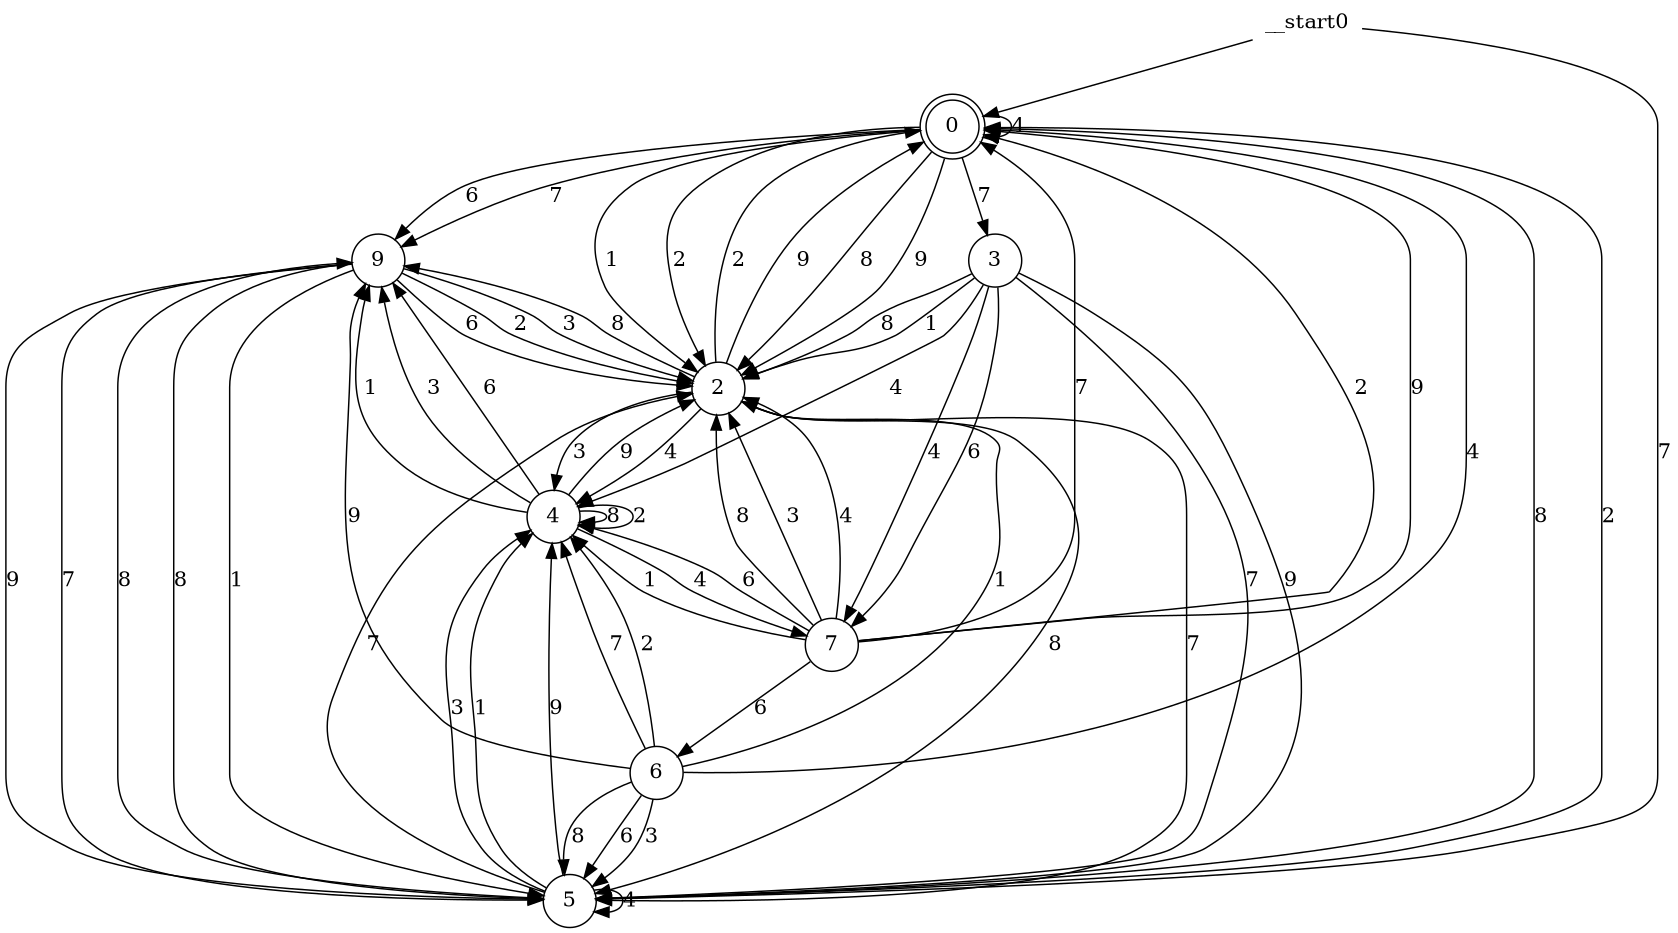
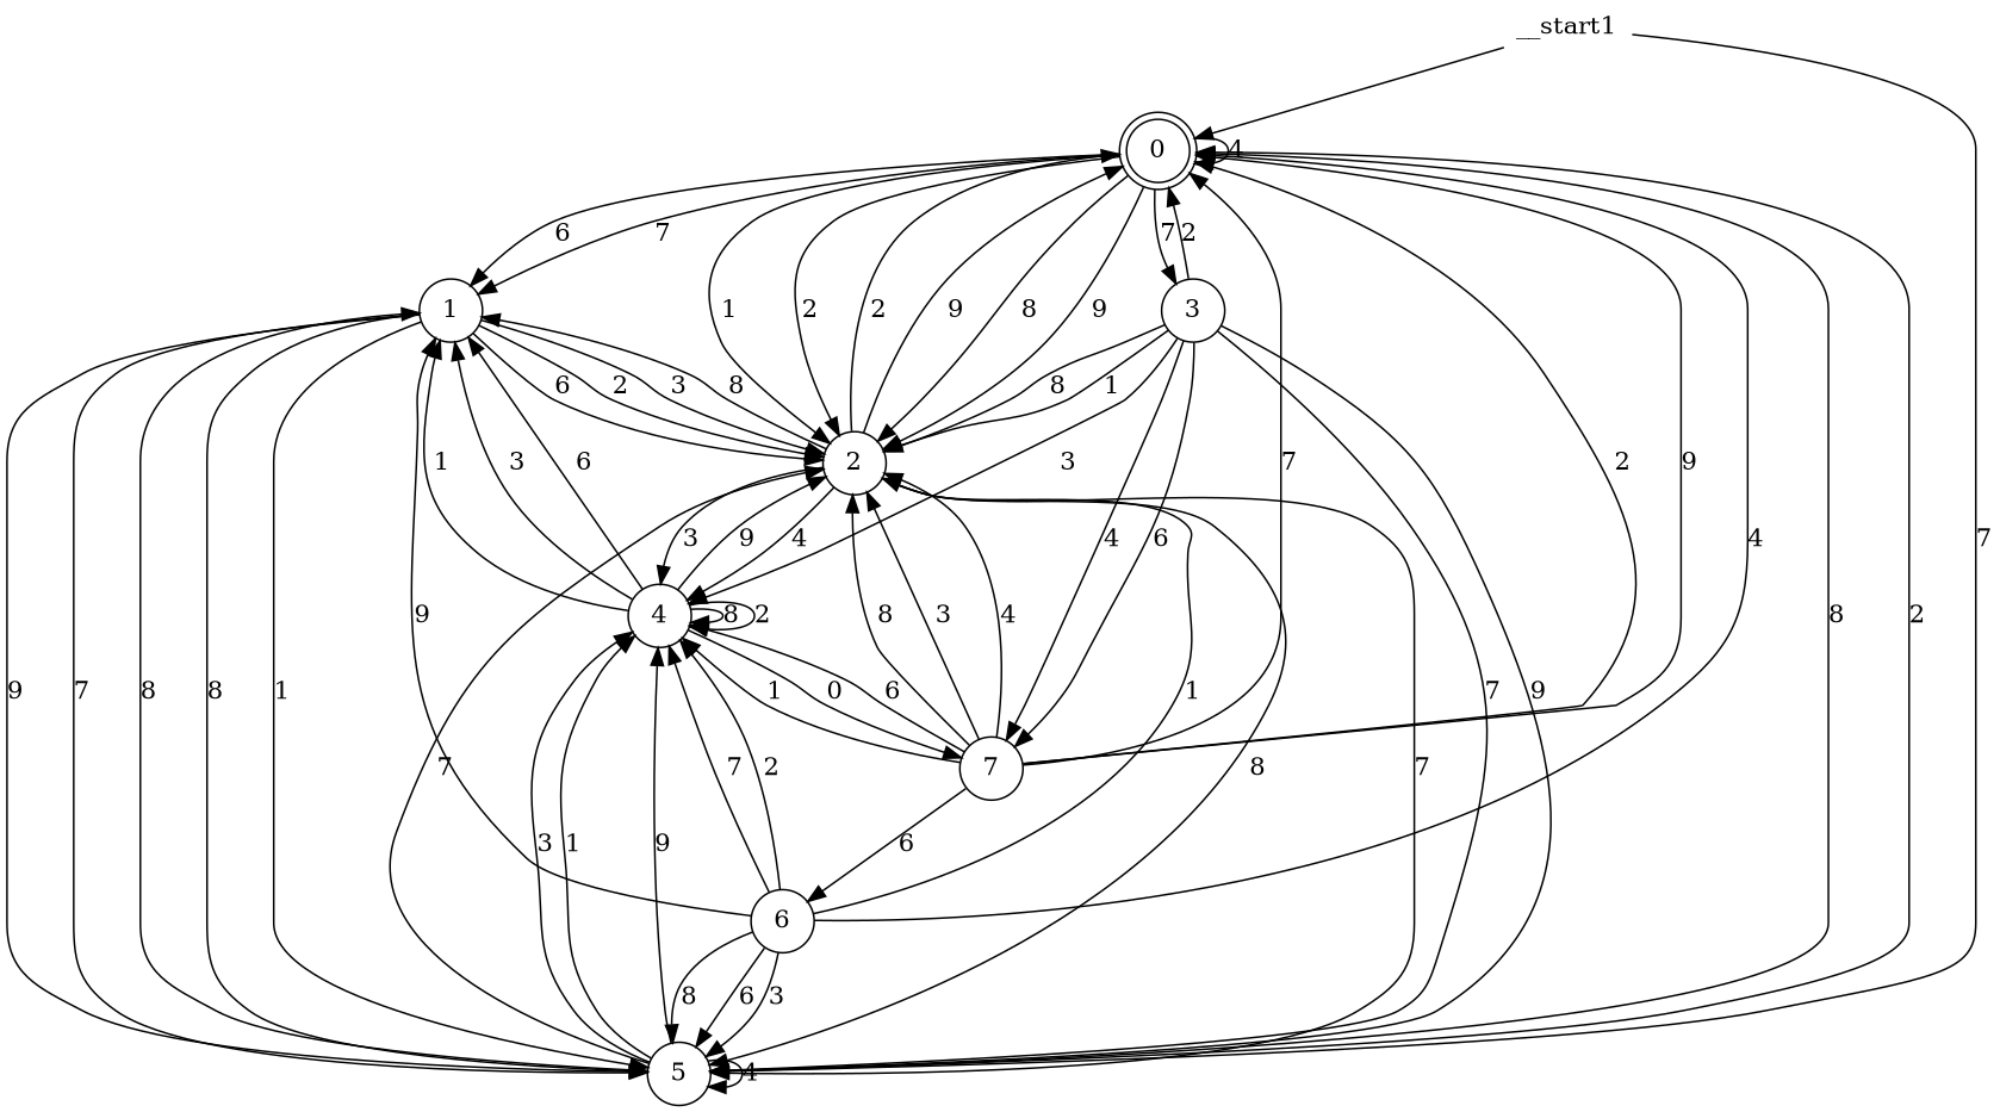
  digraph {
    node [shape=circle]
    n1 [label=0 shape=doublecircle]
-   n2 [label=9]
+   n2 [label=1]
    n3 [label=2]
    n4 [label=3]
    n5 [label=5]
    n6 [label=4]
    n7 [label=7]
    n8 [label=6]
-   __start0 [height=0 shape=none width=0]
+   __start0 [height=0 shape=none width=0 label=__start1]
    n1 -> n1 [label=4]
    n1 -> n2 [label=7]
    n1 -> n2 [label=6]
    n1 -> n3 [label=8]
    n1 -> n3 [label=1]
    n1 -> n3 [label=2]
    n1 -> n3 [label=9]
    n1 -> n4 [label=7]
    n2 -> n3 [label=6]
    n2 -> n3 [label=2]
    n2 -> n3 [label=3]
    n2 -> n5 [label=7]
    n2 -> n5 [label=8]
    n2 -> n5 [label=1]
    n2 -> n5 [label=9]
    n3 -> n1 [label=2]
    n3 -> n1 [label=9]
    n3 -> n2 [label=8]
    n3 -> n5 [label=7]
    n3 -> n5 [label=8]
    n3 -> n6 [label=4]
    n3 -> n6 [label=3]
+   n4 -> n1 [label=2]
    n4 -> n3 [label=8]
    n4 -> n3 [label=1]
    n4 -> n5 [label=7]
    n4 -> n5 [label=9]
-   n4 -> n6 [label=4]
+   n4 -> n6 [label=3]
    n4 -> n7 [label=4]
    n4 -> n7 [label=6]
    n5 -> n1 [label=8]
    n5 -> n1 [label=2]
    n5 -> n2 [label=8]
    n5 -> n3 [label=7]
    n5 -> n5 [label=4]
    n5 -> n6 [label=1]
    n5 -> n6 [label=3]
    n5 -> n6 [label=9]
    n6 -> n2 [label=6]
    n6 -> n2 [label=1]
    n6 -> n2 [label=3]
    n6 -> n3 [label=9]
    n6 -> n6 [label=8]
    n6 -> n6 [label=2]
-   n6 -> n7 [label=4]
+   n6 -> n7 [label=0]
    n7 -> n1 [label=7]
    n7 -> n1 [label=2]
    n7 -> n1 [label=9]
    n7 -> n3 [label=4]
    n7 -> n3 [label=8]
    n7 -> n3 [label=3]
    n7 -> n6 [label=6]
    n7 -> n6 [label=1]
    n7 -> n8 [label=6]
    n8 -> n1 [label=4]
    n8 -> n2 [label=9]
    n8 -> n3 [label=1]
    n8 -> n5 [label=8]
    n8 -> n5 [label=6]
    n8 -> n5 [label=3]
    n8 -> n6 [label=7]
    n8 -> n6 [label=2]
    __start0 -> n1
    __start0 -> n5 [label=7]
  }
